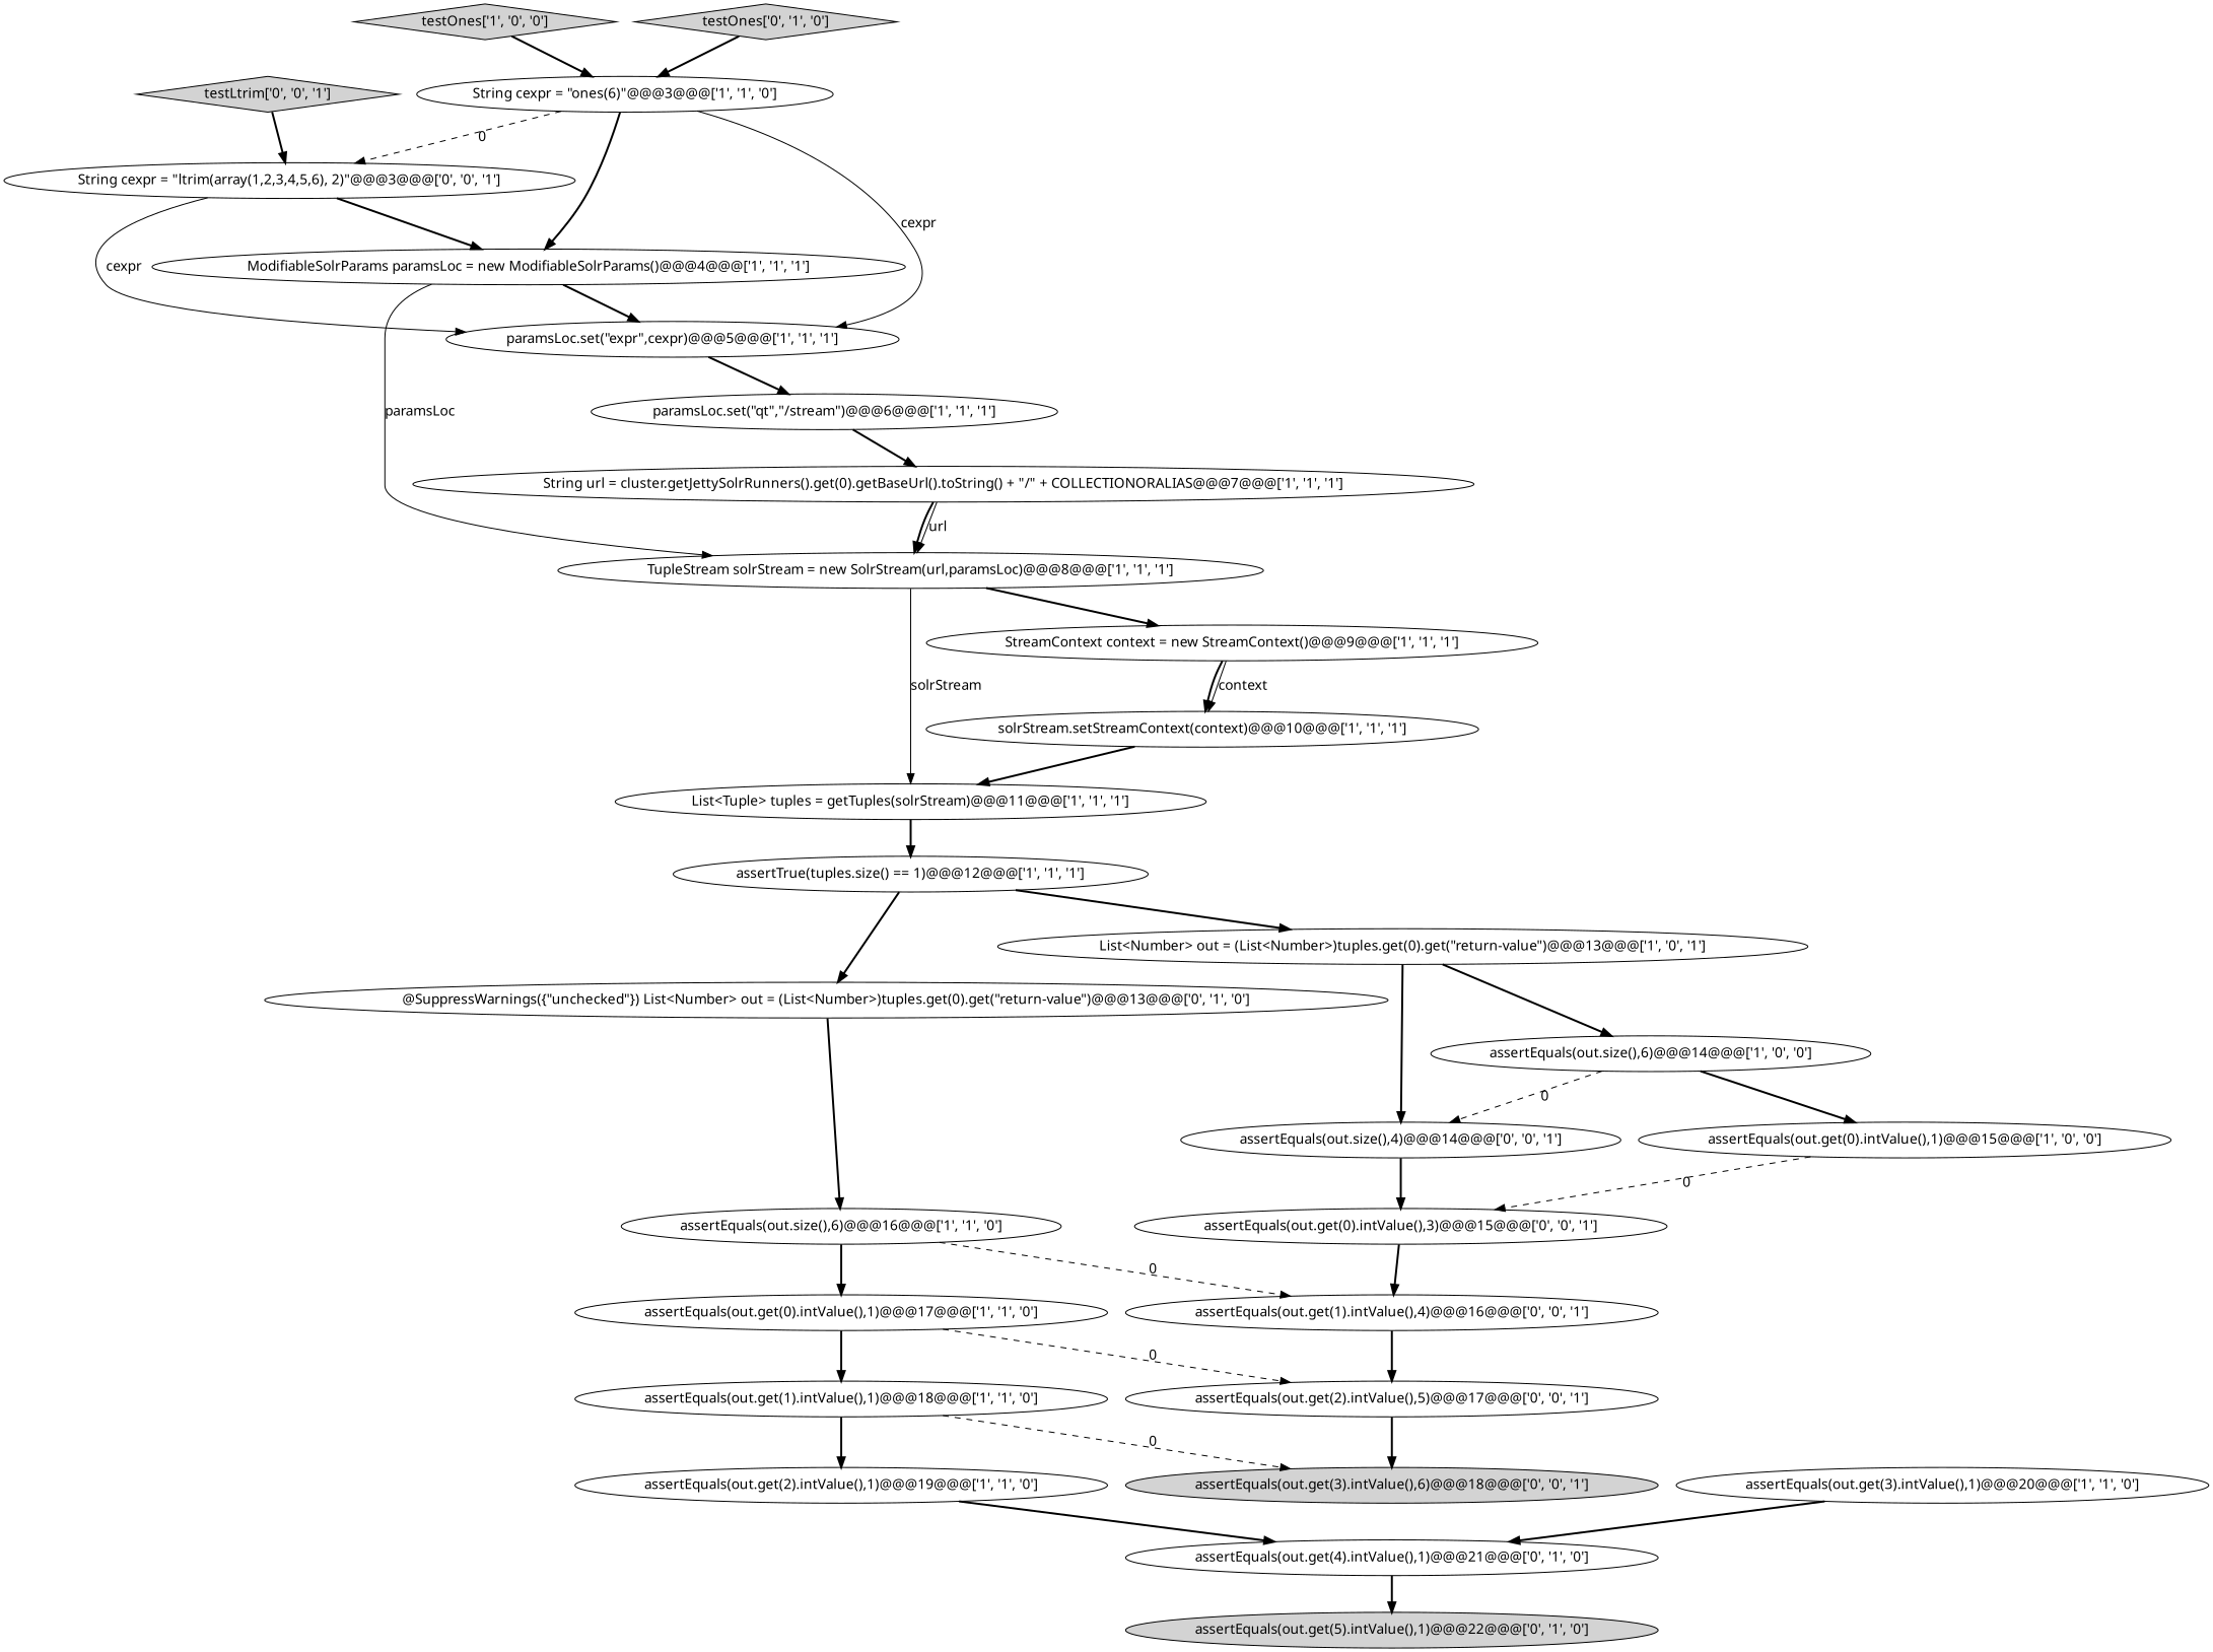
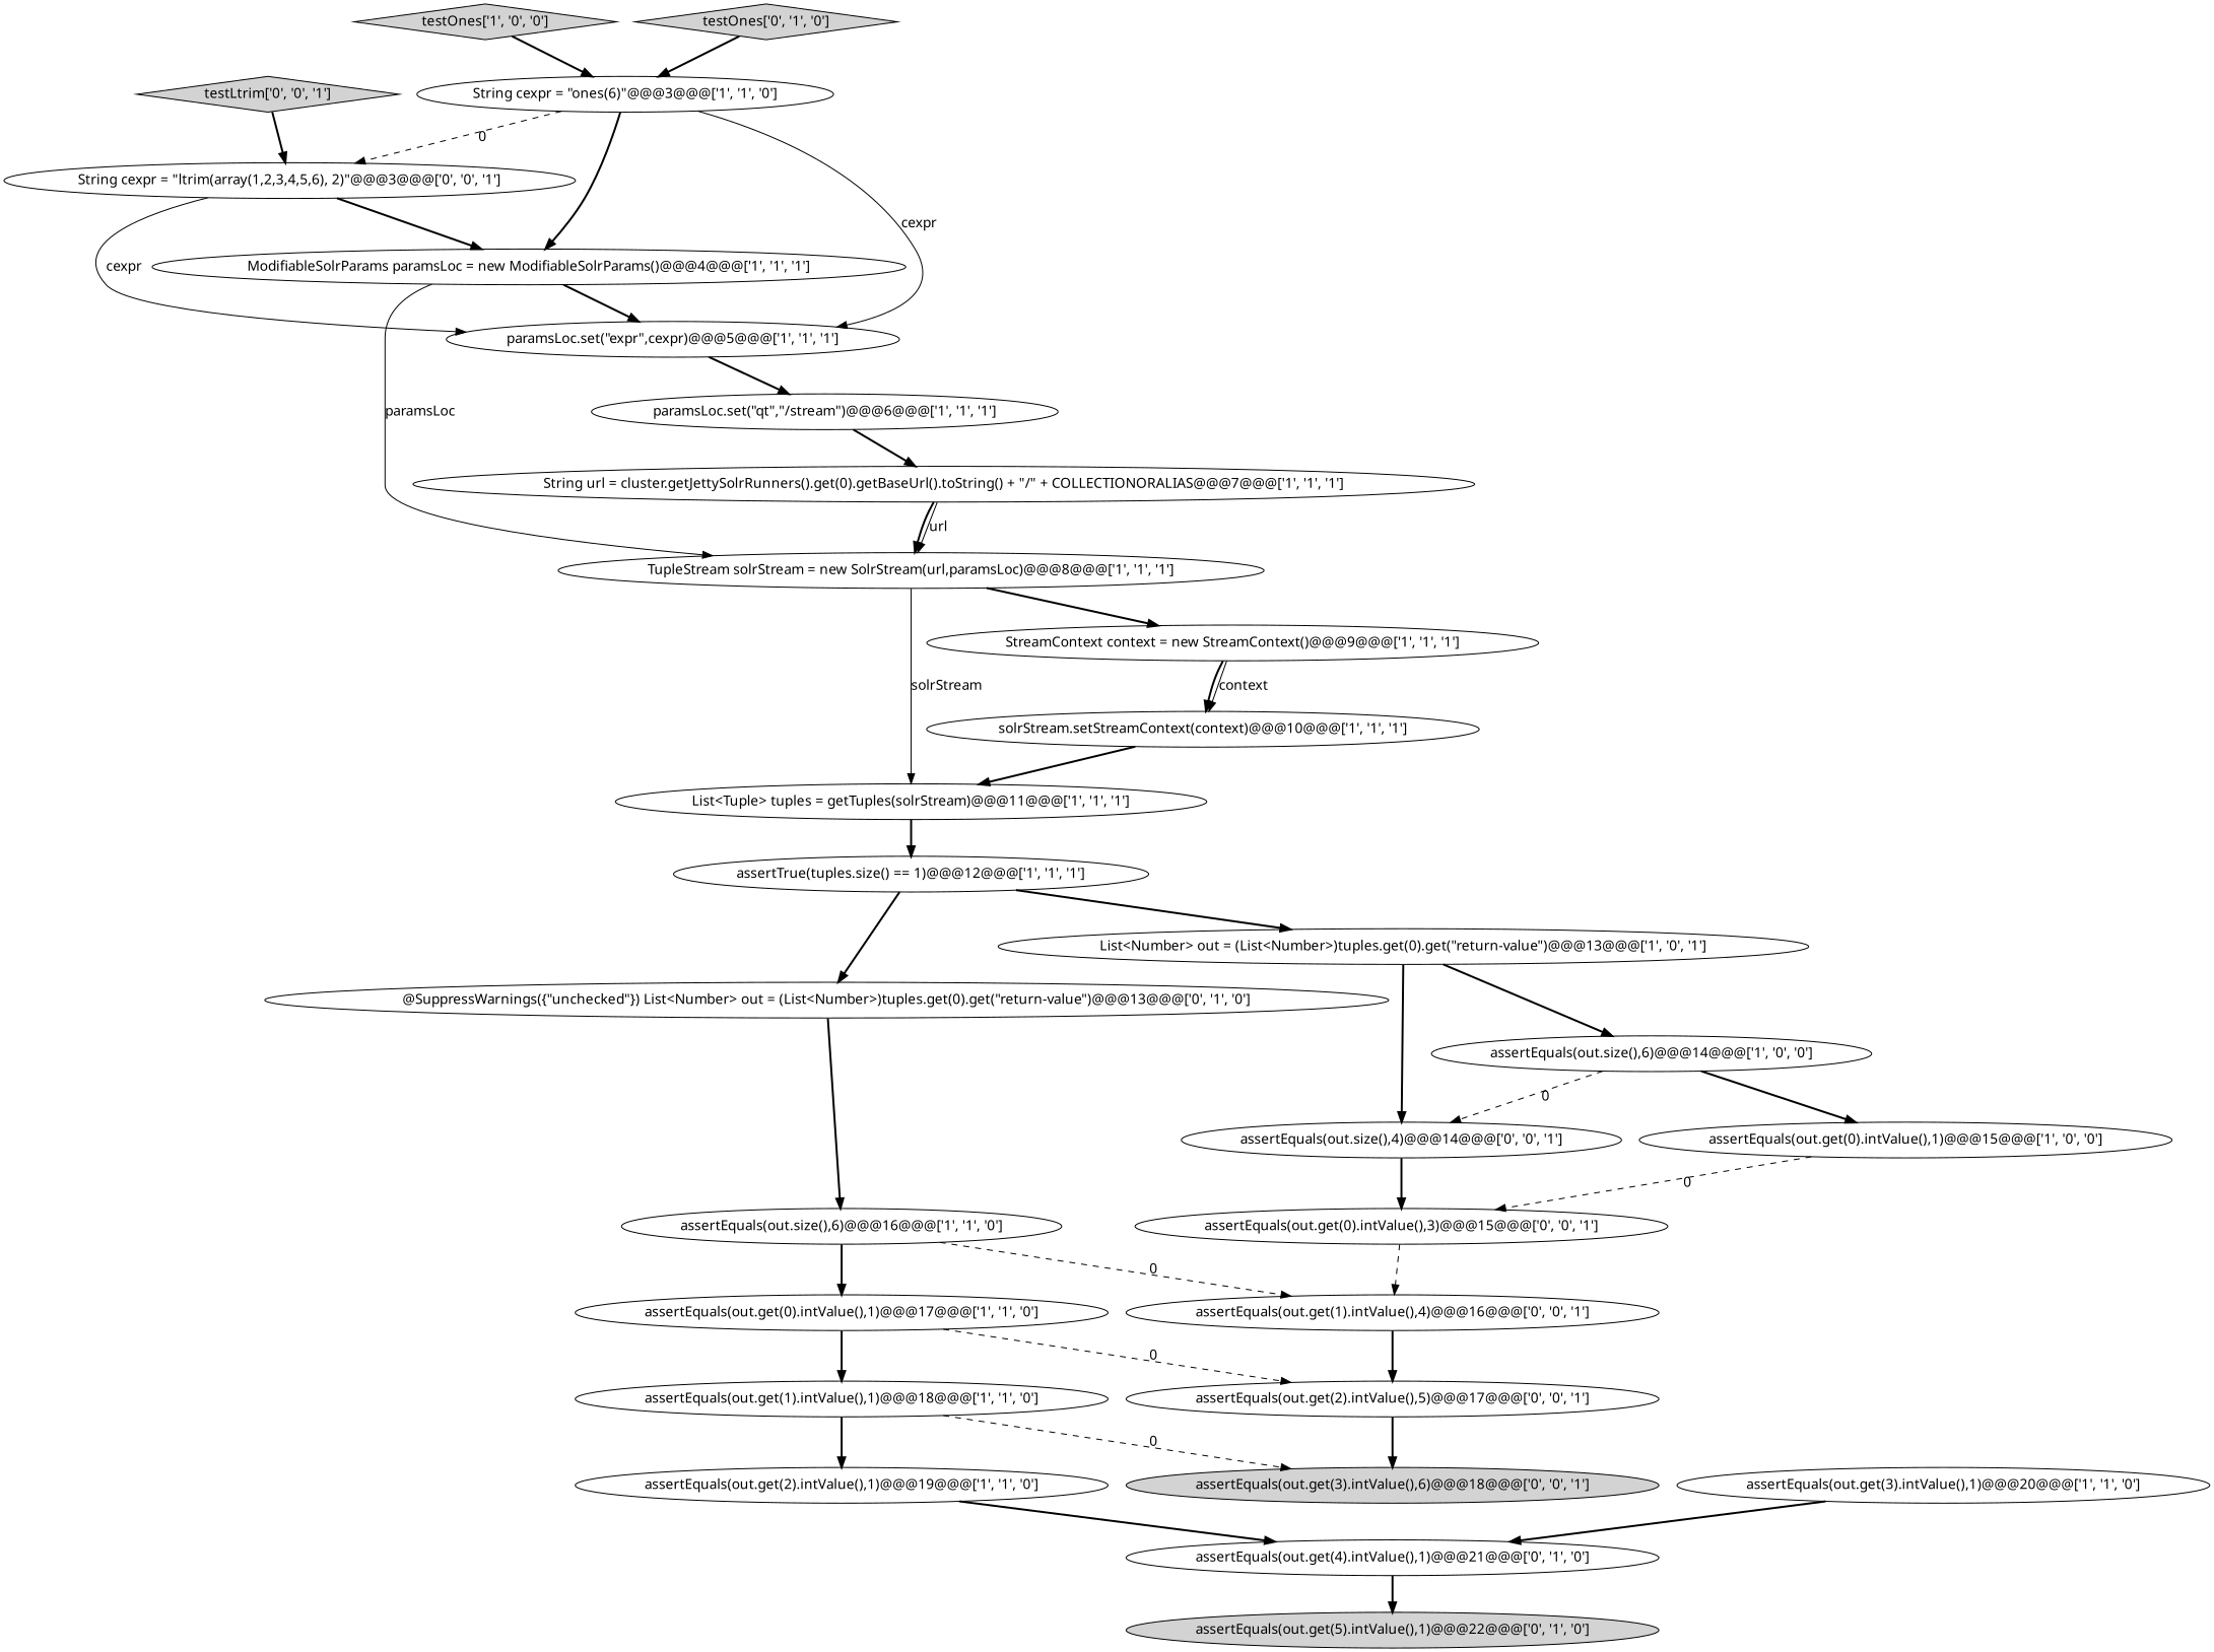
  digraph {
    fontname="Noto Sans"
    node [fillcolor=white fontname="Noto Sans" shape=ellipse style=filled]
    edge [fontname="Noto Sans" style=bold]
    n1 [label="assertEquals(out.size(),6)@@@16@@@['1', '1', '0']"]
    n2 [label="assertEquals(out.get(0).intValue(),1)@@@17@@@['1', '1', '0']"]
    n3 [label="assertEquals(out.get(1).intValue(),4)@@@16@@@['0', '0', '1']"]
    n4 [label="assertEquals(out.get(2).intValue(),5)@@@17@@@['0', '0', '1']"]
    n5 [label="assertEquals(out.get(1).intValue(),1)@@@18@@@['1', '1', '0']"]
    n6 [label="ModifiableSolrParams paramsLoc = new ModifiableSolrParams()@@@4@@@['1', '1', '1']"]
    n7 [label="paramsLoc.set(\"expr\",cexpr)@@@5@@@['1', '1', '1']"]
    n8 [label="TupleStream solrStream = new SolrStream(url,paramsLoc)@@@8@@@['1', '1', '1']"]
    n9 [label="paramsLoc.set(\"qt\",\"/stream\")@@@6@@@['1', '1', '1']"]
    n10 [label="StreamContext context = new StreamContext()@@@9@@@['1', '1', '1']"]
    n11 [label="List<Tuple> tuples = getTuples(solrStream)@@@11@@@['1', '1', '1']"]
    n12 [label="assertEquals(out.get(2).intValue(),1)@@@19@@@['1', '1', '0']"]
    n13 [label="assertEquals(out.get(4).intValue(),1)@@@21@@@['0', '1', '0']"]
    n14 [label="assertEquals(out.get(3).intValue(),1)@@@20@@@['1', '1', '0']"]
    n15 [label="assertEquals(out.size(),4)@@@14@@@['0', '0', '1']"]
    n16 [label="assertEquals(out.get(0).intValue(),3)@@@15@@@['0', '0', '1']"]
    n17 [fillcolor=lightgray label="assertEquals(out.get(3).intValue(),6)@@@18@@@['0', '0', '1']"]
    n18 [label="solrStream.setStreamContext(context)@@@10@@@['1', '1', '1']"]
    n19 [label="assertEquals(out.get(0).intValue(),1)@@@15@@@['1', '0', '0']"]
    n20 [label="String cexpr = \"ones(6)\"@@@3@@@['1', '1', '0']"]
    n21 [label="String cexpr = \"ltrim(array(1,2,3,4,5,6), 2)\"@@@3@@@['0', '0', '1']"]
    n22 [fillcolor=lightgray label="assertEquals(out.get(5).intValue(),1)@@@22@@@['0', '1', '0']"]
    n23 [fillcolor=lightgray label="testOnes['1', '0', '0']" shape=diamond]
    n24 [label="String url = cluster.getJettySolrRunners().get(0).getBaseUrl().toString() + \"/\" + COLLECTIONORALIAS@@@7@@@['1', '1', '1']"]
    n25 [label="assertTrue(tuples.size() == 1)@@@12@@@['1', '1', '1']"]
    n26 [label="@SuppressWarnings({\"unchecked\"}) List<Number> out = (List<Number>)tuples.get(0).get(\"return-value\")@@@13@@@['0', '1', '0']"]
    n27 [label="List<Number> out = (List<Number>)tuples.get(0).get(\"return-value\")@@@13@@@['1', '0', '1']"]
    n28 [label="assertEquals(out.size(),6)@@@14@@@['1', '0', '0']"]
    n29 [fillcolor=lightgray label="testLtrim['0', '0', '1']" shape=diamond]
    n30 [fillcolor=lightgray label="testOnes['0', '1', '0']" shape=diamond]
    n1 -> n2
    n1 -> n3 [label=0 style=dashed]
    n2 -> n4 [label=0 style=dashed]
    n2 -> n5
    n3 -> n4
    n4 -> n17
    n5 -> n12
    n5 -> n17 [label=0 style=dashed]
    n6 -> n7
    n6 -> n8 [label=paramsLoc style=solid]
    n7 -> n9
    n8 -> n10
    n8 -> n11 [label=solrStream style=solid]
    n9 -> n24
    n10 -> n18
    n10 -> n18 [label=context style=solid]
    n11 -> n25
    n12 -> n13
    n13 -> n22
    n14 -> n13
    n15 -> n16
-   n16 -> n3
+   n16 -> n3 [style=dashed]
    n18 -> n11
    n19 -> n16 [label=0 style=dashed]
    n20 -> n6
    n20 -> n7 [label=cexpr style=solid]
    n20 -> n21 [label=0 style=dashed]
    n21 -> n6
    n21 -> n7 [label=cexpr style=solid]
    n23 -> n20
    n24 -> n8 [label=url style=solid]
    n24 -> n8
    n25 -> n26
    n25 -> n27
    n26 -> n1
    n27 -> n15
    n27 -> n28
    n28 -> n15 [label=0 style=dashed]
    n28 -> n19
    n29 -> n21
    n30 -> n20
  }
